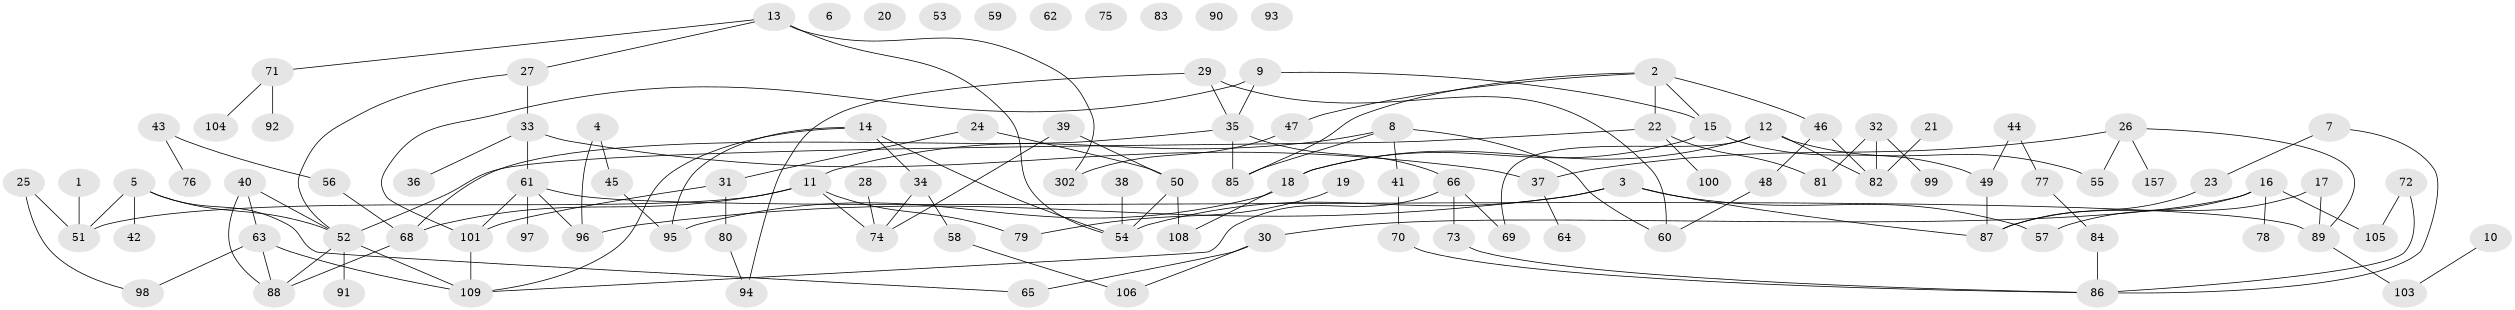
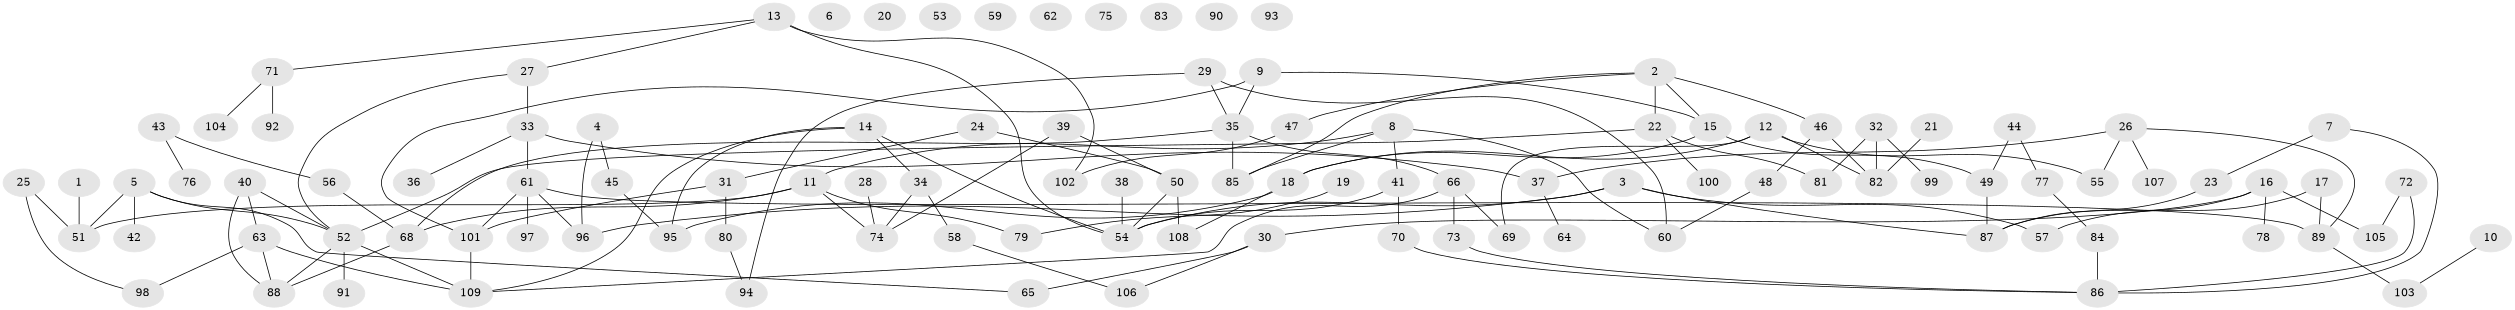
  graph {
    node [color=gray90 style=filled]
    1
    51
    2
    15
    22
    46
    47
    85
    18
    49
    52
    81
    100
    82
    48
-   102 [label=302]
+   102
    3
    54
    57
    87
    96
    4
    45
    95
    5
    42
    65
    109
    88
    91
    6
    7
    23
    86
    8
    11
    41
    60
    68
    74
    79
    70
    9
    35
    101
    66
    10
    103
    12
    55
    69
    108
    13
    27
    71
    33
    92
    104
    14
    34
    58
    16
    30
    78
    105
    106
    17
    89
    19
    20
    21
    24
    31
    50
    80
    25
    98
    26
    37
-   107 [label=157]
+   107
    64
    36
    61
    28
    29
    94
    32
    99
    97
    73
    38
    39
    40
    63
    43
    56
    76
    44
    77
    84
    53
    59
    62
    72
    75
    83
    90
    93
    1 -- 51
    2 -- 15
    2 -- 22
    2 -- 46
    2 -- 47
    2 -- 85
    15 -- 18
    15 -- 49
    22 -- 52
    22 -- 81
    22 -- 100
    46 -- 82
    46 -- 48
    47 -- 102
    18 -- 95
    18 -- 108
    49 -- 87
    52 -- 109
    52 -- 88
    52 -- 91
    48 -- 60
    3 -- 54
    3 -- 57
    3 -- 87
    3 -- 96
    4 -- 96
    4 -- 45
    45 -- 95
    5 -- 51
    5 -- 52
    5 -- 42
    5 -- 65
    7 -- 23
    7 -- 86
    23 -- 87
    8 -- 85
    8 -- 11
    8 -- 41
    8 -- 60
    11 -- 51
    11 -- 68
    11 -- 74
    11 -- 79
+   41 -- 54
    41 -- 70
    68 -- 88
    70 -- 86
    9 -- 15
    9 -- 35
    9 -- 101
    35 -- 85
    35 -- 68
    35 -- 66
    101 -- 109
    66 -- 109
    66 -- 69
    66 -- 73
    10 -- 103
    12 -- 18
    12 -- 82
    12 -- 55
    12 -- 69
    13 -- 102
    13 -- 54
    13 -- 27
    13 -- 71
    27 -- 52
    27 -- 33
    71 -- 92
    71 -- 104
    33 -- 37
    33 -- 36
    33 -- 61
    14 -- 54
    14 -- 95
    14 -- 109
    14 -- 34
    34 -- 74
    34 -- 58
    58 -- 106
    16 -- 87
    16 -- 30
    16 -- 78
    16 -- 105
    30 -- 65
    30 -- 106
    17 -- 57
    17 -- 89
    89 -- 103
    19 -- 79
    21 -- 82
    24 -- 31
    24 -- 50
    31 -- 101
    31 -- 80
    50 -- 54
    50 -- 108
    80 -- 94
    25 -- 51
    25 -- 98
    26 -- 55
    26 -- 89
    26 -- 37
    26 -- 107
    37 -- 64
    61 -- 96
    61 -- 101
    61 -- 89
    61 -- 97
    28 -- 74
    29 -- 60
    29 -- 35
    29 -- 94
    32 -- 81
    32 -- 82
    32 -- 99
    73 -- 86
    38 -- 54
    39 -- 74
    39 -- 50
    40 -- 52
    40 -- 88
    40 -- 63
    63 -- 109
    63 -- 88
    63 -- 98
    43 -- 56
    43 -- 76
    56 -- 68
    44 -- 49
    44 -- 77
    77 -- 84
    84 -- 86
    72 -- 86
    72 -- 105
  }
